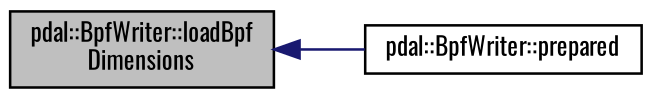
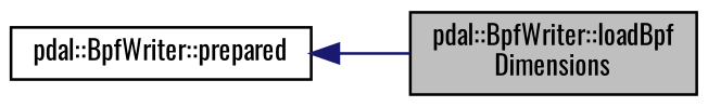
  digraph {
    rankdir=LR
    fontname=Oswald
    node [color=black fontname=Oswald fontsize=10 shape=record style=filled]
    n1 [fillcolor=grey75 fontcolor=black height=0.2 label="pdal::BpfWriter::loadBpf\lDimensions" width=0.4]
    n2 [fillcolor=white height=0.2 label="pdal::BpfWriter::prepared" width=0.4]
-   n1 -> n2 [color=midnightblue dir=back fontname=Oswald fontsize=10 labelfontname=Helvetica labelfontsize=10 style=solid]
+   n2 -> n1 [color=midnightblue dir=back fontname=Oswald fontsize=10 labelfontname=Helvetica labelfontsize=10 style=solid]
  }
